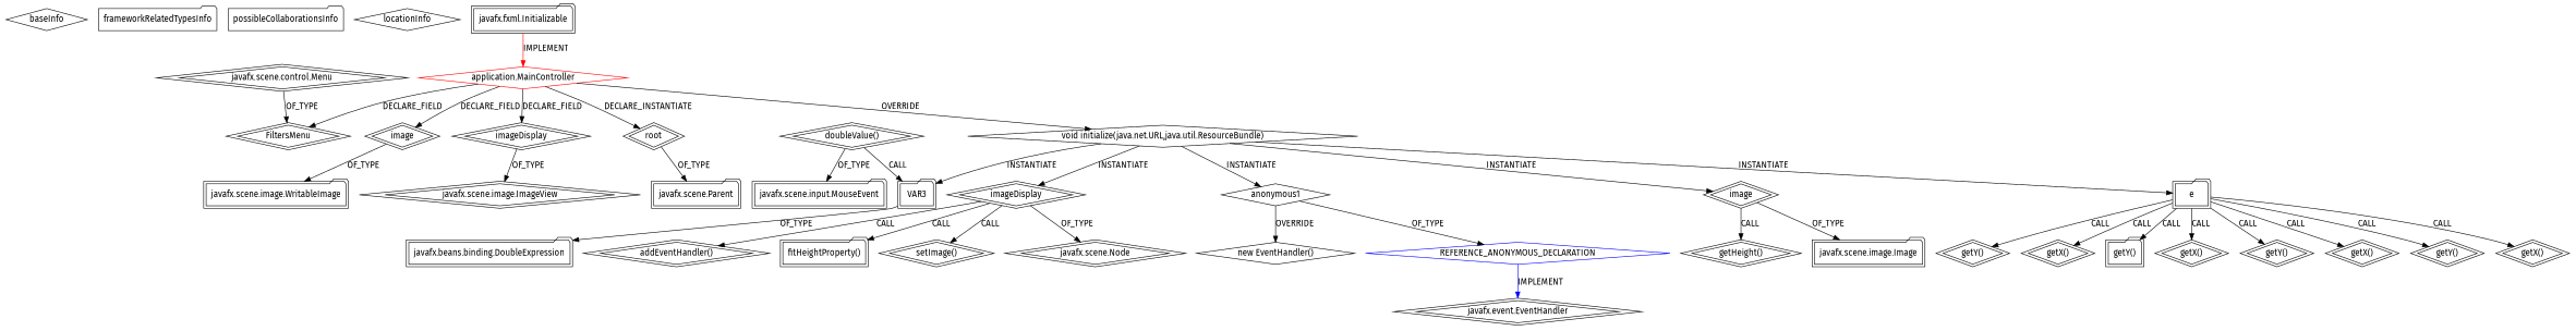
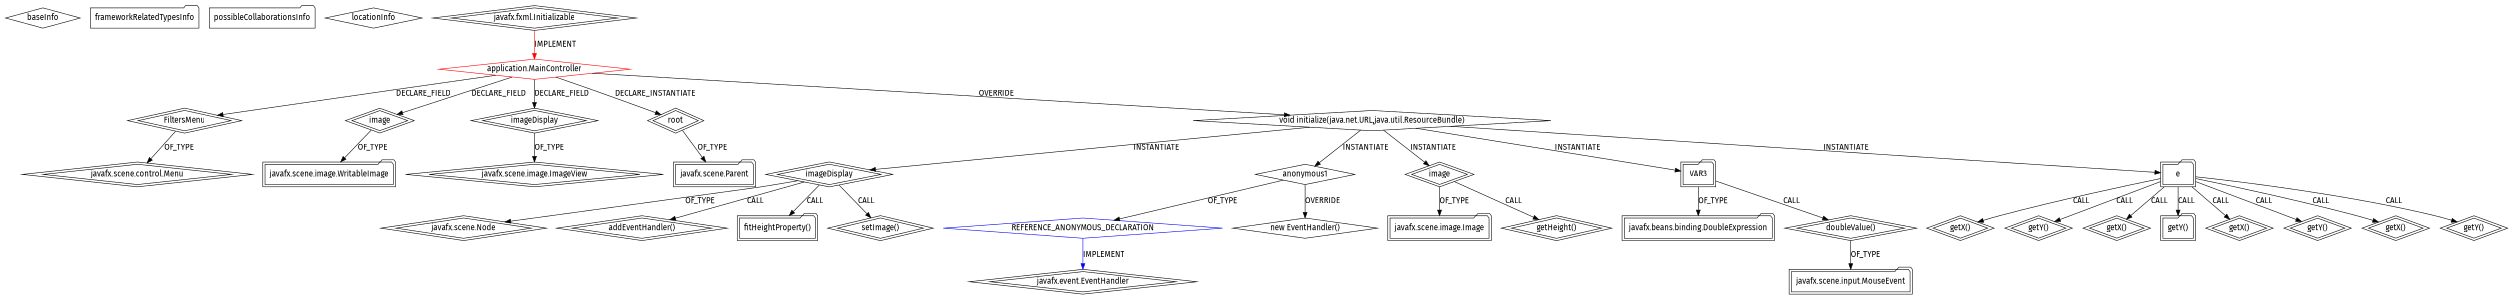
  digraph {
    fontname="Fira Sans"
    node [fontname="Fira Sans" shape=diamond isFrameworkType=true vertexType=INSIDE_CALL peripheries=2]
    edge [fontname="Fira Sans"]
    baseInfo [category=extension_graph graphId=1212 isAnonymous=false possibleRelation=true isFrameworkType="" vertexType="" peripheries=""]
    frameworkRelatedTypesInfo [0="javafx.fxml.Initializable" shape=folder isFrameworkType="" vertexType="" peripheries=""]
    possibleCollaborationsInfo [0="1212~OVERRIDING_METHOD_DECLARATION-INSTANTIATION-~javafx.fxml.Initializable ~javafx.event.EventHandler ~false~true" shape=folder isFrameworkType="" vertexType="" peripheries=""]
    locationInfo [contextSignature=MainController filePath="/SeventhSon-CGFilters/CGFilters-master/src/application/MainController.java" graphId=1212 projectName="SeventhSon-CGFilters" isFrameworkType="" vertexType="" peripheries=""]
    n5 [color=red isFrameworkType=false label="application.MainController" vertexType=ROOT_CLIENT_CLASS_DECLARATION peripheries=""]
    n6 [label=FiltersMenu vertexType=FIELD_DECLARATION]
    n7 [label=image vertexType=FIELD_DECLARATION]
    n8 [label=imageDisplay vertexType=FIELD_DECLARATION]
    n9 [label=root vertexType=FIELD_DECLARATION]
    n10 [isFrameworkType=false label="void initialize(java.net.URL,java.util.ResourceBundle)" vertexType=OVERRIDING_METHOD_DECLARATION peripheries=""]
-   n11 [label="javafx.fxml.Initializable" shape=folder vertexType=FRAMEWORK_INTERFACE_TYPE]
+   n11 [label="javafx.fxml.Initializable" vertexType=FRAMEWORK_INTERFACE_TYPE]
    n12 [label="javafx.scene.control.Menu" vertexType=FRAMEWORK_CLASS_TYPE]
    n13 [label="javafx.scene.image.WritableImage" shape=folder vertexType=FRAMEWORK_CLASS_TYPE]
    n14 [label="javafx.scene.image.ImageView" vertexType=FRAMEWORK_CLASS_TYPE]
    n15 [label="javafx.scene.Parent" shape=folder vertexType=FRAMEWORK_CLASS_TYPE]
    n16 [label=imageDisplay vertexType=VARIABLE_EXPRESION]
    n17 [isFrameworkType=false label=anonymous1 vertexType=VARIABLE_EXPRESION peripheries=""]
    n18 [label=image vertexType=VARIABLE_EXPRESION]
    n19 [label=VAR3 shape=folder vertexType=VARIABLE_EXPRESION]
    n20 [label=e shape=folder vertexType=VARIABLE_EXPRESION]
    n21 [label="javafx.scene.Node" vertexType=FRAMEWORK_CLASS_TYPE]
    n22 [label="addEventHandler()"]
    n23 [label="fitHeightProperty()" shape=folder]
    n24 [label="setImage()"]
    n25 [color=blue isFrameworkType=false label=REFERENCE_ANONYMOUS_DECLARATION vertexType=REFERENCE_ANONYMOUS_DECLARATION peripheries=""]
    n26 [isFrameworkType=false label="new EventHandler()" vertexType=CONSTRUCTOR_CALL peripheries=""]
    n27 [label="javafx.scene.image.Image" shape=folder vertexType=FRAMEWORK_CLASS_TYPE]
    n28 [label="getHeight()"]
    n29 [label="javafx.beans.binding.DoubleExpression" shape=folder vertexType=FRAMEWORK_CLASS_TYPE]
    n30 [label="doubleValue()"]
    n31 [label="getX()"]
    n32 [label="getY()"]
    n33 [label="getX()"]
    n34 [label="getY()" shape=folder]
    n35 [label="getX()"]
    n36 [label="getY()"]
    n37 [label="getX()"]
    n38 [label="getY()"]
    n39 [label="javafx.event.EventHandler" vertexType=FRAMEWORK_INTERFACE_TYPE]
    n40 [label="javafx.scene.input.MouseEvent" shape=folder vertexType=FRAMEWORK_CLASS_TYPE]
    n5 -> n6 [label=DECLARE_FIELD]
    n5 -> n7 [label=DECLARE_FIELD]
    n5 -> n8 [label=DECLARE_FIELD]
    n5 -> n9 [label=DECLARE_INSTANTIATE]
    n5 -> n10 [label=OVERRIDE]
-   n12 -> n6 [label=OF_TYPE]
+   n6 -> n12 [label=OF_TYPE]
    n7 -> n13 [label=OF_TYPE]
    n8 -> n14 [label=OF_TYPE]
    n9 -> n15 [label=OF_TYPE]
    n10 -> n16 [label=INSTANTIATE]
    n10 -> n17 [label=INSTANTIATE]
    n10 -> n18 [label=INSTANTIATE]
    n10 -> n19 [label=INSTANTIATE]
    n10 -> n20 [label=INSTANTIATE]
    n11 -> n5 [color=red label=IMPLEMENT]
    n16 -> n21 [label=OF_TYPE]
    n16 -> n22 [label=CALL]
    n16 -> n23 [label=CALL]
    n16 -> n24 [label=CALL]
    n17 -> n25 [label=OF_TYPE]
    n17 -> n26 [label=OVERRIDE]
    n18 -> n27 [label=OF_TYPE]
    n18 -> n28 [label=CALL]
    n19 -> n29 [label=OF_TYPE]
-   n30 -> n19 [label=CALL]
+   n19 -> n30 [label=CALL]
    n20 -> n31 [label=CALL]
    n20 -> n32 [label=CALL]
    n20 -> n33 [label=CALL]
    n20 -> n34 [label=CALL]
    n20 -> n35 [label=CALL]
    n20 -> n36 [label=CALL]
    n20 -> n37 [label=CALL]
    n20 -> n38 [label=CALL]
    n25 -> n39 [color=blue label=IMPLEMENT]
    n30 -> n40 [label=OF_TYPE]
  }
